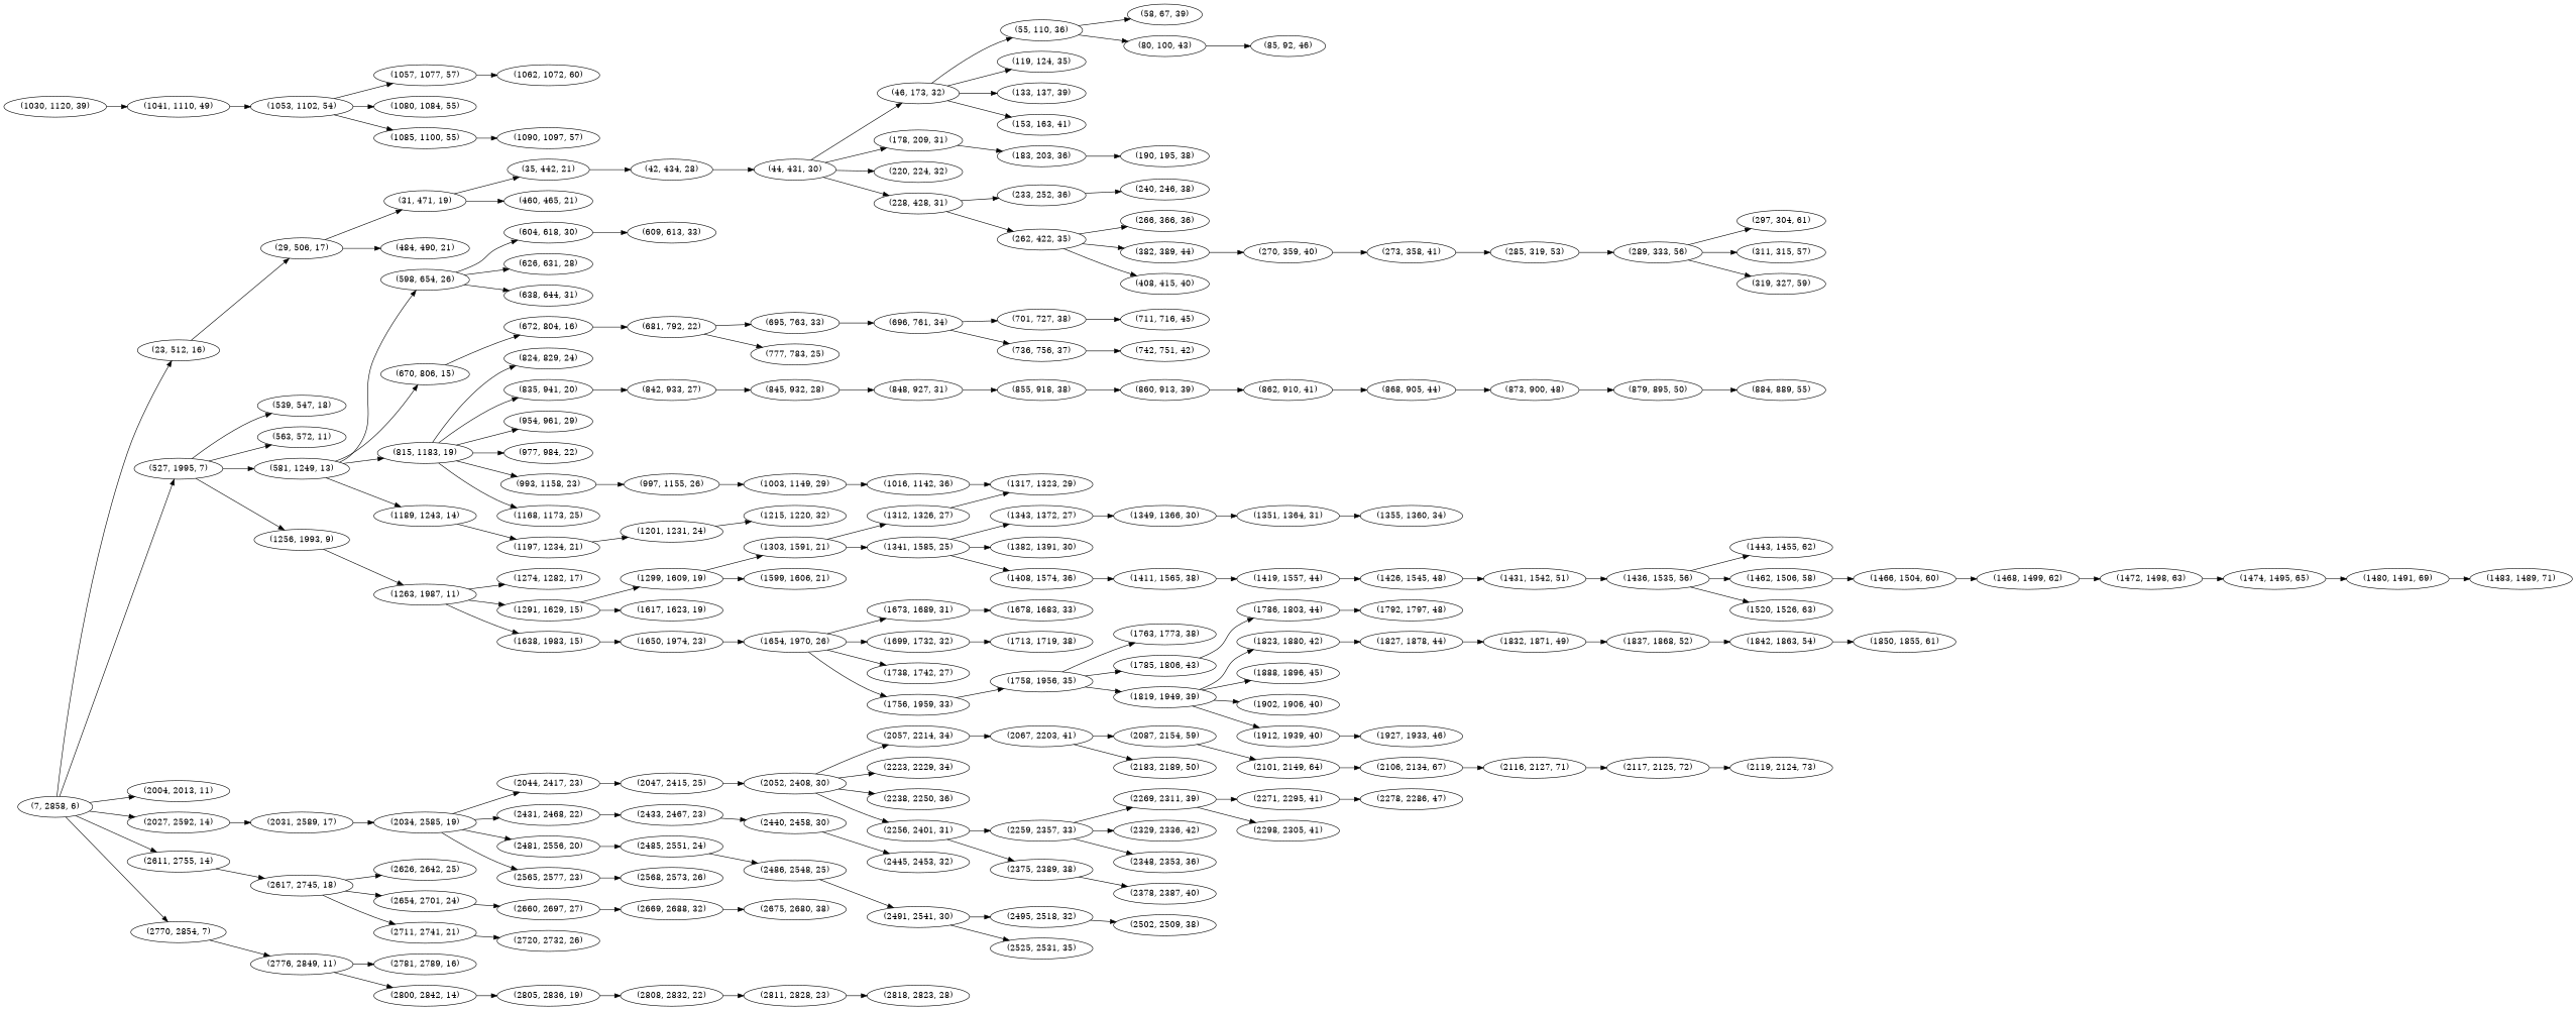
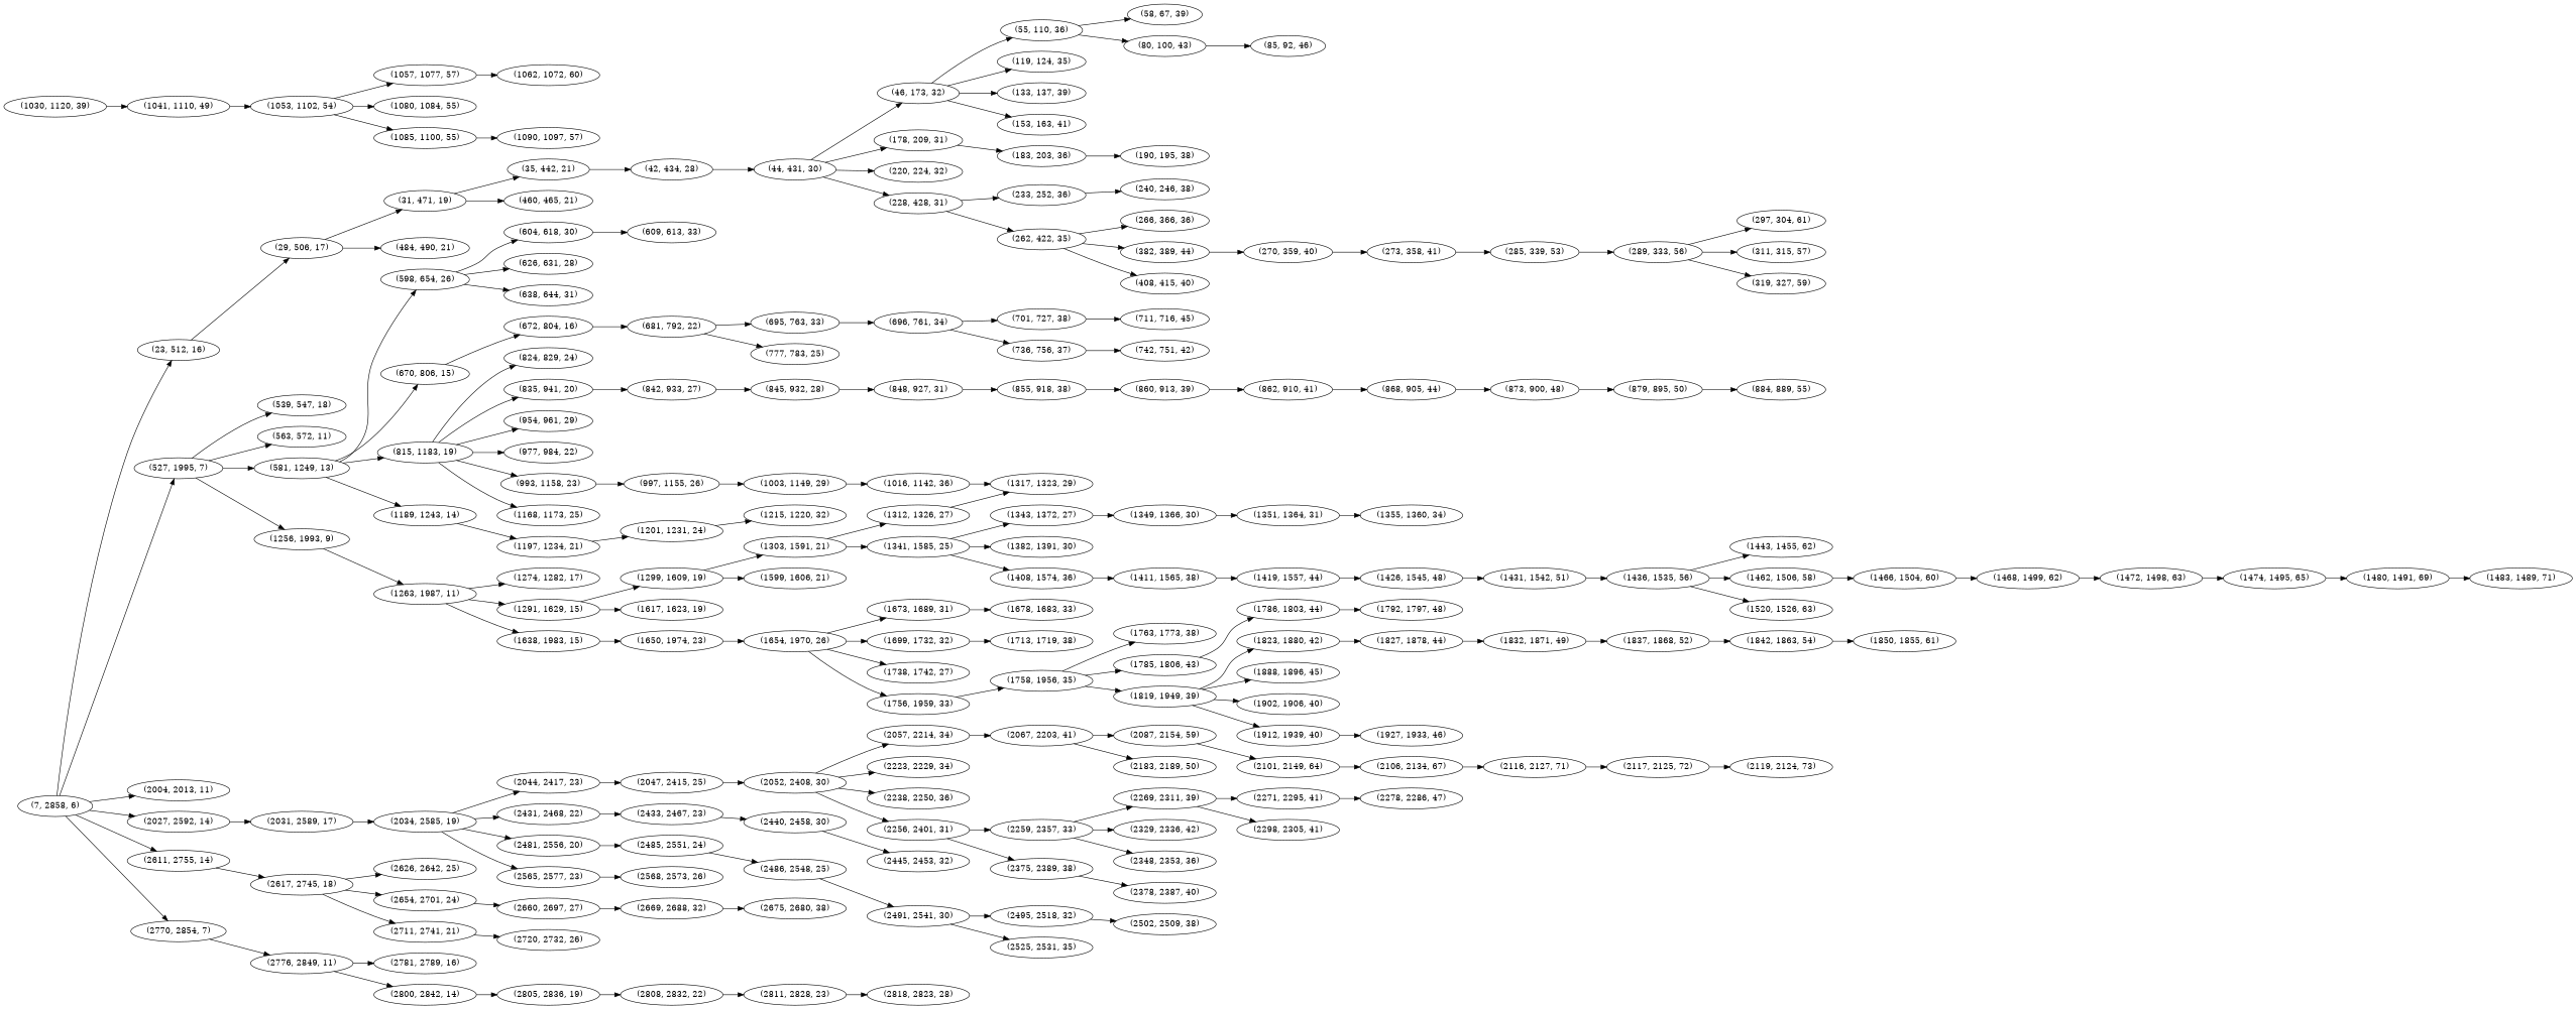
  digraph {
    rankdir=LR
    "(7, 2858, 6)"
    "(23, 512, 16)"
    "(527, 1995, 7)"
    "(2004, 2013, 11)"
    "(2027, 2592, 14)"
    "(2611, 2755, 14)"
    "(2770, 2854, 7)"
    "(29, 506, 17)"
    "(539, 547, 18)"
    "(563, 572, 11)"
    "(581, 1249, 13)"
    "(1256, 1993, 9)"
    "(2031, 2589, 17)"
    "(2617, 2745, 18)"
    "(2776, 2849, 11)"
    "(31, 471, 19)"
    "(484, 490, 21)"
    "(35, 442, 21)"
    "(460, 465, 21)"
    "(42, 434, 28)"
    "(44, 431, 30)"
    "(46, 173, 32)"
    "(178, 209, 31)"
    "(220, 224, 32)"
    "(228, 428, 31)"
    "(55, 110, 36)"
    "(119, 124, 35)"
    "(133, 137, 39)"
    "(153, 163, 41)"
    "(183, 203, 36)"
    "(233, 252, 36)"
    "(262, 422, 35)"
    "(58, 67, 39)"
    "(80, 100, 43)"
    "(85, 92, 46)"
    "(190, 195, 38)"
    "(240, 246, 38)"
    "(266, 366, 36)"
    "(382, 389, 44)"
    "(408, 415, 40)"
    "(270, 359, 40)"
    "(273, 358, 41)"
-   "(285, 339, 53)" [label="(285, 319, 53)"]
+   "(285, 339, 53)"
    "(289, 333, 56)"
    "(297, 304, 61)"
    "(311, 315, 57)"
    "(319, 327, 59)"
    "(598, 654, 26)"
    "(670, 806, 15)"
    "(815, 1183, 19)"
    "(1189, 1243, 14)"
    "(1263, 1987, 11)"
    "(604, 618, 30)"
    "(626, 631, 28)"
    "(638, 644, 31)"
    "(672, 804, 16)"
    "(824, 829, 24)"
    "(835, 941, 20)"
    "(954, 961, 29)"
    "(977, 984, 22)"
    "(993, 1158, 23)"
    "(1168, 1173, 25)"
    "(1197, 1234, 21)"
    "(609, 613, 33)"
    "(681, 792, 22)"
    "(695, 763, 33)"
    "(777, 783, 25)"
    "(696, 761, 34)"
    "(701, 727, 38)"
    "(736, 756, 37)"
    "(711, 716, 45)"
    "(742, 751, 42)"
    "(842, 933, 27)"
    "(997, 1155, 26)"
    "(845, 932, 28)"
    "(848, 927, 31)"
    "(855, 918, 38)"
    "(860, 913, 39)"
    "(862, 910, 41)"
    "(868, 905, 44)"
    "(873, 900, 48)"
    "(879, 895, 50)"
    "(884, 889, 55)"
    "(1003, 1149, 29)"
    "(1016, 1142, 36)"
    "(1317, 1323, 29)"
    "(1030, 1120, 39)"
    "(1041, 1110, 49)"
    "(1053, 1102, 54)"
    "(1057, 1077, 57)"
    "(1080, 1084, 55)"
    "(1085, 1100, 55)"
    "(1062, 1072, 60)"
    "(1090, 1097, 57)"
    "(1201, 1231, 24)"
    "(1215, 1220, 32)"
    "(1274, 1282, 17)"
    "(1291, 1629, 15)"
    "(1638, 1983, 15)"
    "(1299, 1609, 19)"
    "(1617, 1623, 19)"
    "(1650, 1974, 23)"
    "(1303, 1591, 21)"
    "(1599, 1606, 21)"
    "(1312, 1326, 27)"
    "(1341, 1585, 25)"
    "(1343, 1372, 27)"
    "(1382, 1391, 30)"
    "(1408, 1574, 36)"
    "(1349, 1366, 30)"
    "(1411, 1565, 38)"
    "(1351, 1364, 31)"
    "(1355, 1360, 34)"
    "(1419, 1557, 44)"
    "(1426, 1545, 48)"
    "(1431, 1542, 51)"
    "(1436, 1535, 56)"
    "(1443, 1455, 62)"
    "(1462, 1506, 58)"
    "(1520, 1526, 63)"
    "(1466, 1504, 60)"
    "(1468, 1499, 62)"
    "(1472, 1498, 63)"
    "(1474, 1495, 65)"
    "(1480, 1491, 69)"
    "(1483, 1489, 71)"
    "(1654, 1970, 26)"
    "(1673, 1689, 31)"
    "(1699, 1732, 32)"
    "(1738, 1742, 27)"
    "(1756, 1959, 33)"
    "(1678, 1683, 33)"
    "(1713, 1719, 38)"
    "(1758, 1956, 35)"
    "(1763, 1773, 38)"
    "(1785, 1806, 43)"
    "(1819, 1949, 39)"
    "(1786, 1803, 44)"
    "(1823, 1880, 42)"
    "(1888, 1896, 45)"
    "(1902, 1906, 40)"
    "(1912, 1939, 40)"
    "(1792, 1797, 48)"
    "(1827, 1878, 44)"
    "(1927, 1933, 46)"
    "(1832, 1871, 49)"
    "(1837, 1868, 52)"
    "(1842, 1863, 54)"
    "(1850, 1855, 61)"
    "(2034, 2585, 19)"
    "(2044, 2417, 23)"
    "(2431, 2468, 22)"
    "(2481, 2556, 20)"
    "(2565, 2577, 23)"
    "(2047, 2415, 25)"
    "(2433, 2467, 23)"
    "(2485, 2551, 24)"
    "(2568, 2573, 26)"
    "(2052, 2408, 30)"
    "(2057, 2214, 34)"
    "(2223, 2229, 34)"
    "(2238, 2250, 36)"
    "(2256, 2401, 31)"
    "(2067, 2203, 41)"
    "(2259, 2357, 33)"
    "(2375, 2389, 38)"
    "(2087, 2154, 59)"
    "(2183, 2189, 50)"
    "(2101, 2149, 64)"
    "(2106, 2134, 67)"
    "(2116, 2127, 71)"
    "(2117, 2125, 72)"
    "(2119, 2124, 73)"
    "(2269, 2311, 39)"
    "(2329, 2336, 42)"
    "(2348, 2353, 36)"
    "(2378, 2387, 40)"
    "(2271, 2295, 41)"
    "(2298, 2305, 41)"
    "(2278, 2286, 47)"
    "(2440, 2458, 30)"
    "(2445, 2453, 32)"
    "(2486, 2548, 25)"
    "(2491, 2541, 30)"
    "(2495, 2518, 32)"
    "(2525, 2531, 35)"
    "(2502, 2509, 38)"
    "(2626, 2642, 25)"
    "(2654, 2701, 24)"
    "(2711, 2741, 21)"
    "(2660, 2697, 27)"
    "(2720, 2732, 26)"
    "(2669, 2688, 32)"
    "(2675, 2680, 38)"
    "(2781, 2789, 16)"
    "(2800, 2842, 14)"
    "(2805, 2836, 19)"
    "(2808, 2832, 22)"
    "(2811, 2828, 23)"
    "(2818, 2823, 28)"
    "(7, 2858, 6)" -> "(23, 512, 16)"
    "(7, 2858, 6)" -> "(527, 1995, 7)"
    "(7, 2858, 6)" -> "(2004, 2013, 11)"
    "(7, 2858, 6)" -> "(2027, 2592, 14)"
    "(7, 2858, 6)" -> "(2611, 2755, 14)"
    "(7, 2858, 6)" -> "(2770, 2854, 7)"
    "(23, 512, 16)" -> "(29, 506, 17)"
    "(527, 1995, 7)" -> "(539, 547, 18)"
    "(527, 1995, 7)" -> "(563, 572, 11)"
    "(527, 1995, 7)" -> "(581, 1249, 13)"
    "(527, 1995, 7)" -> "(1256, 1993, 9)"
    "(2027, 2592, 14)" -> "(2031, 2589, 17)"
    "(2611, 2755, 14)" -> "(2617, 2745, 18)"
    "(2770, 2854, 7)" -> "(2776, 2849, 11)"
    "(29, 506, 17)" -> "(31, 471, 19)"
    "(29, 506, 17)" -> "(484, 490, 21)"
    "(581, 1249, 13)" -> "(598, 654, 26)"
    "(581, 1249, 13)" -> "(670, 806, 15)"
    "(581, 1249, 13)" -> "(815, 1183, 19)"
    "(581, 1249, 13)" -> "(1189, 1243, 14)"
    "(1256, 1993, 9)" -> "(1263, 1987, 11)"
    "(2031, 2589, 17)" -> "(2034, 2585, 19)"
    "(2617, 2745, 18)" -> "(2626, 2642, 25)"
    "(2617, 2745, 18)" -> "(2654, 2701, 24)"
    "(2617, 2745, 18)" -> "(2711, 2741, 21)"
    "(2776, 2849, 11)" -> "(2781, 2789, 16)"
    "(2776, 2849, 11)" -> "(2800, 2842, 14)"
    "(31, 471, 19)" -> "(35, 442, 21)"
    "(31, 471, 19)" -> "(460, 465, 21)"
    "(35, 442, 21)" -> "(42, 434, 28)"
    "(42, 434, 28)" -> "(44, 431, 30)"
    "(44, 431, 30)" -> "(46, 173, 32)"
    "(44, 431, 30)" -> "(178, 209, 31)"
    "(44, 431, 30)" -> "(220, 224, 32)"
    "(44, 431, 30)" -> "(228, 428, 31)"
    "(46, 173, 32)" -> "(55, 110, 36)"
    "(46, 173, 32)" -> "(119, 124, 35)"
    "(46, 173, 32)" -> "(133, 137, 39)"
    "(46, 173, 32)" -> "(153, 163, 41)"
    "(178, 209, 31)" -> "(183, 203, 36)"
    "(228, 428, 31)" -> "(233, 252, 36)"
    "(228, 428, 31)" -> "(262, 422, 35)"
    "(55, 110, 36)" -> "(58, 67, 39)"
    "(55, 110, 36)" -> "(80, 100, 43)"
    "(183, 203, 36)" -> "(190, 195, 38)"
    "(233, 252, 36)" -> "(240, 246, 38)"
    "(262, 422, 35)" -> "(266, 366, 36)"
    "(262, 422, 35)" -> "(382, 389, 44)"
    "(262, 422, 35)" -> "(408, 415, 40)"
    "(80, 100, 43)" -> "(85, 92, 46)"
    "(382, 389, 44)" -> "(270, 359, 40)"
    "(270, 359, 40)" -> "(273, 358, 41)"
    "(273, 358, 41)" -> "(285, 339, 53)"
    "(285, 339, 53)" -> "(289, 333, 56)"
    "(289, 333, 56)" -> "(297, 304, 61)"
    "(289, 333, 56)" -> "(311, 315, 57)"
    "(289, 333, 56)" -> "(319, 327, 59)"
    "(598, 654, 26)" -> "(604, 618, 30)"
    "(598, 654, 26)" -> "(626, 631, 28)"
    "(598, 654, 26)" -> "(638, 644, 31)"
    "(670, 806, 15)" -> "(672, 804, 16)"
    "(815, 1183, 19)" -> "(824, 829, 24)"
    "(815, 1183, 19)" -> "(835, 941, 20)"
    "(815, 1183, 19)" -> "(954, 961, 29)"
    "(815, 1183, 19)" -> "(977, 984, 22)"
    "(815, 1183, 19)" -> "(993, 1158, 23)"
    "(815, 1183, 19)" -> "(1168, 1173, 25)"
    "(1189, 1243, 14)" -> "(1197, 1234, 21)"
    "(1263, 1987, 11)" -> "(1274, 1282, 17)"
    "(1263, 1987, 11)" -> "(1291, 1629, 15)"
    "(1263, 1987, 11)" -> "(1638, 1983, 15)"
    "(604, 618, 30)" -> "(609, 613, 33)"
    "(672, 804, 16)" -> "(681, 792, 22)"
    "(835, 941, 20)" -> "(842, 933, 27)"
    "(993, 1158, 23)" -> "(997, 1155, 26)"
    "(1197, 1234, 21)" -> "(1201, 1231, 24)"
    "(681, 792, 22)" -> "(695, 763, 33)"
    "(681, 792, 22)" -> "(777, 783, 25)"
    "(695, 763, 33)" -> "(696, 761, 34)"
    "(696, 761, 34)" -> "(701, 727, 38)"
    "(696, 761, 34)" -> "(736, 756, 37)"
    "(701, 727, 38)" -> "(711, 716, 45)"
    "(736, 756, 37)" -> "(742, 751, 42)"
    "(842, 933, 27)" -> "(845, 932, 28)"
    "(997, 1155, 26)" -> "(1003, 1149, 29)"
    "(845, 932, 28)" -> "(848, 927, 31)"
    "(848, 927, 31)" -> "(855, 918, 38)"
    "(855, 918, 38)" -> "(860, 913, 39)"
    "(860, 913, 39)" -> "(862, 910, 41)"
    "(862, 910, 41)" -> "(868, 905, 44)"
    "(868, 905, 44)" -> "(873, 900, 48)"
    "(873, 900, 48)" -> "(879, 895, 50)"
    "(879, 895, 50)" -> "(884, 889, 55)"
    "(1003, 1149, 29)" -> "(1016, 1142, 36)"
    "(1016, 1142, 36)" -> "(1317, 1323, 29)"
    "(1030, 1120, 39)" -> "(1041, 1110, 49)"
    "(1041, 1110, 49)" -> "(1053, 1102, 54)"
    "(1053, 1102, 54)" -> "(1057, 1077, 57)"
    "(1053, 1102, 54)" -> "(1080, 1084, 55)"
    "(1053, 1102, 54)" -> "(1085, 1100, 55)"
    "(1057, 1077, 57)" -> "(1062, 1072, 60)"
    "(1085, 1100, 55)" -> "(1090, 1097, 57)"
    "(1201, 1231, 24)" -> "(1215, 1220, 32)"
    "(1291, 1629, 15)" -> "(1299, 1609, 19)"
    "(1291, 1629, 15)" -> "(1617, 1623, 19)"
    "(1638, 1983, 15)" -> "(1650, 1974, 23)"
    "(1299, 1609, 19)" -> "(1303, 1591, 21)"
    "(1299, 1609, 19)" -> "(1599, 1606, 21)"
    "(1650, 1974, 23)" -> "(1654, 1970, 26)"
    "(1303, 1591, 21)" -> "(1312, 1326, 27)"
    "(1303, 1591, 21)" -> "(1341, 1585, 25)"
    "(1312, 1326, 27)" -> "(1317, 1323, 29)"
    "(1341, 1585, 25)" -> "(1343, 1372, 27)"
    "(1341, 1585, 25)" -> "(1382, 1391, 30)"
    "(1341, 1585, 25)" -> "(1408, 1574, 36)"
    "(1343, 1372, 27)" -> "(1349, 1366, 30)"
    "(1408, 1574, 36)" -> "(1411, 1565, 38)"
    "(1349, 1366, 30)" -> "(1351, 1364, 31)"
    "(1411, 1565, 38)" -> "(1419, 1557, 44)"
    "(1351, 1364, 31)" -> "(1355, 1360, 34)"
    "(1419, 1557, 44)" -> "(1426, 1545, 48)"
    "(1426, 1545, 48)" -> "(1431, 1542, 51)"
    "(1431, 1542, 51)" -> "(1436, 1535, 56)"
    "(1436, 1535, 56)" -> "(1443, 1455, 62)"
    "(1436, 1535, 56)" -> "(1462, 1506, 58)"
    "(1436, 1535, 56)" -> "(1520, 1526, 63)"
    "(1462, 1506, 58)" -> "(1466, 1504, 60)"
    "(1466, 1504, 60)" -> "(1468, 1499, 62)"
    "(1468, 1499, 62)" -> "(1472, 1498, 63)"
    "(1472, 1498, 63)" -> "(1474, 1495, 65)"
    "(1474, 1495, 65)" -> "(1480, 1491, 69)"
    "(1480, 1491, 69)" -> "(1483, 1489, 71)"
    "(1654, 1970, 26)" -> "(1673, 1689, 31)"
    "(1654, 1970, 26)" -> "(1699, 1732, 32)"
    "(1654, 1970, 26)" -> "(1738, 1742, 27)"
    "(1654, 1970, 26)" -> "(1756, 1959, 33)"
    "(1673, 1689, 31)" -> "(1678, 1683, 33)"
    "(1699, 1732, 32)" -> "(1713, 1719, 38)"
    "(1756, 1959, 33)" -> "(1758, 1956, 35)"
    "(1758, 1956, 35)" -> "(1763, 1773, 38)"
    "(1758, 1956, 35)" -> "(1785, 1806, 43)"
    "(1758, 1956, 35)" -> "(1819, 1949, 39)"
    "(1785, 1806, 43)" -> "(1786, 1803, 44)"
    "(1819, 1949, 39)" -> "(1823, 1880, 42)"
    "(1819, 1949, 39)" -> "(1888, 1896, 45)"
    "(1819, 1949, 39)" -> "(1902, 1906, 40)"
    "(1819, 1949, 39)" -> "(1912, 1939, 40)"
    "(1786, 1803, 44)" -> "(1792, 1797, 48)"
    "(1823, 1880, 42)" -> "(1827, 1878, 44)"
    "(1912, 1939, 40)" -> "(1927, 1933, 46)"
    "(1827, 1878, 44)" -> "(1832, 1871, 49)"
    "(1832, 1871, 49)" -> "(1837, 1868, 52)"
    "(1837, 1868, 52)" -> "(1842, 1863, 54)"
    "(1842, 1863, 54)" -> "(1850, 1855, 61)"
    "(2034, 2585, 19)" -> "(2044, 2417, 23)"
    "(2034, 2585, 19)" -> "(2431, 2468, 22)"
    "(2034, 2585, 19)" -> "(2481, 2556, 20)"
    "(2034, 2585, 19)" -> "(2565, 2577, 23)"
    "(2044, 2417, 23)" -> "(2047, 2415, 25)"
    "(2431, 2468, 22)" -> "(2433, 2467, 23)"
    "(2481, 2556, 20)" -> "(2485, 2551, 24)"
    "(2565, 2577, 23)" -> "(2568, 2573, 26)"
    "(2047, 2415, 25)" -> "(2052, 2408, 30)"
    "(2433, 2467, 23)" -> "(2440, 2458, 30)"
    "(2485, 2551, 24)" -> "(2486, 2548, 25)"
    "(2052, 2408, 30)" -> "(2057, 2214, 34)"
    "(2052, 2408, 30)" -> "(2223, 2229, 34)"
    "(2052, 2408, 30)" -> "(2238, 2250, 36)"
    "(2052, 2408, 30)" -> "(2256, 2401, 31)"
    "(2057, 2214, 34)" -> "(2067, 2203, 41)"
    "(2256, 2401, 31)" -> "(2259, 2357, 33)"
    "(2256, 2401, 31)" -> "(2375, 2389, 38)"
    "(2067, 2203, 41)" -> "(2087, 2154, 59)"
    "(2067, 2203, 41)" -> "(2183, 2189, 50)"
    "(2259, 2357, 33)" -> "(2269, 2311, 39)"
    "(2259, 2357, 33)" -> "(2329, 2336, 42)"
    "(2259, 2357, 33)" -> "(2348, 2353, 36)"
    "(2375, 2389, 38)" -> "(2378, 2387, 40)"
    "(2087, 2154, 59)" -> "(2101, 2149, 64)"
    "(2101, 2149, 64)" -> "(2106, 2134, 67)"
    "(2106, 2134, 67)" -> "(2116, 2127, 71)"
    "(2116, 2127, 71)" -> "(2117, 2125, 72)"
    "(2117, 2125, 72)" -> "(2119, 2124, 73)"
    "(2269, 2311, 39)" -> "(2271, 2295, 41)"
    "(2269, 2311, 39)" -> "(2298, 2305, 41)"
    "(2271, 2295, 41)" -> "(2278, 2286, 47)"
    "(2440, 2458, 30)" -> "(2445, 2453, 32)"
    "(2486, 2548, 25)" -> "(2491, 2541, 30)"
    "(2491, 2541, 30)" -> "(2495, 2518, 32)"
    "(2491, 2541, 30)" -> "(2525, 2531, 35)"
    "(2495, 2518, 32)" -> "(2502, 2509, 38)"
    "(2654, 2701, 24)" -> "(2660, 2697, 27)"
    "(2711, 2741, 21)" -> "(2720, 2732, 26)"
    "(2660, 2697, 27)" -> "(2669, 2688, 32)"
    "(2669, 2688, 32)" -> "(2675, 2680, 38)"
    "(2800, 2842, 14)" -> "(2805, 2836, 19)"
    "(2805, 2836, 19)" -> "(2808, 2832, 22)"
    "(2808, 2832, 22)" -> "(2811, 2828, 23)"
    "(2811, 2828, 23)" -> "(2818, 2823, 28)"
  }
